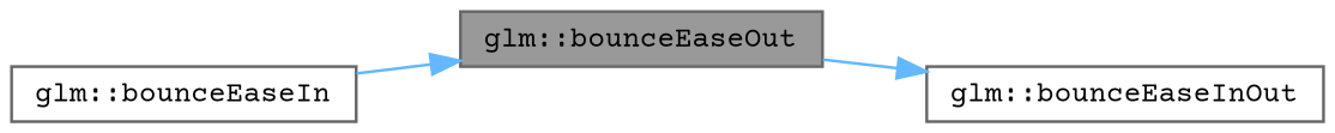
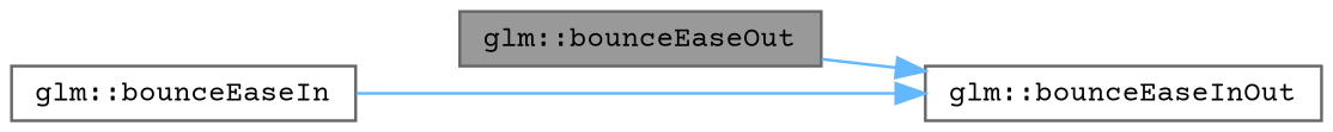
  digraph {
    fontname="Courier Prime"
    rankdir=RL
    node [color=grey40 fillcolor=white fontname="Courier Prime" fontsize=10 shape=box style=filled]
    edge [color=steelblue1 dir=back fontname="Courier Prime" fontsize=10 labelfontname=Helvetica labelfontsize=10 style=solid]
    n1 [color=gray40 fillcolor=grey60 fontcolor=black height=0.2 label="glm::bounceEaseOut" width=0.4]
    n2 [height=0.2 label="glm::bounceEaseIn" width=0.4]
    n3 [height=0.2 label="glm::bounceEaseInOut" width=0.4]
-   n1 -> n2
+   n3 -> n2
    n3 -> n1
  }
